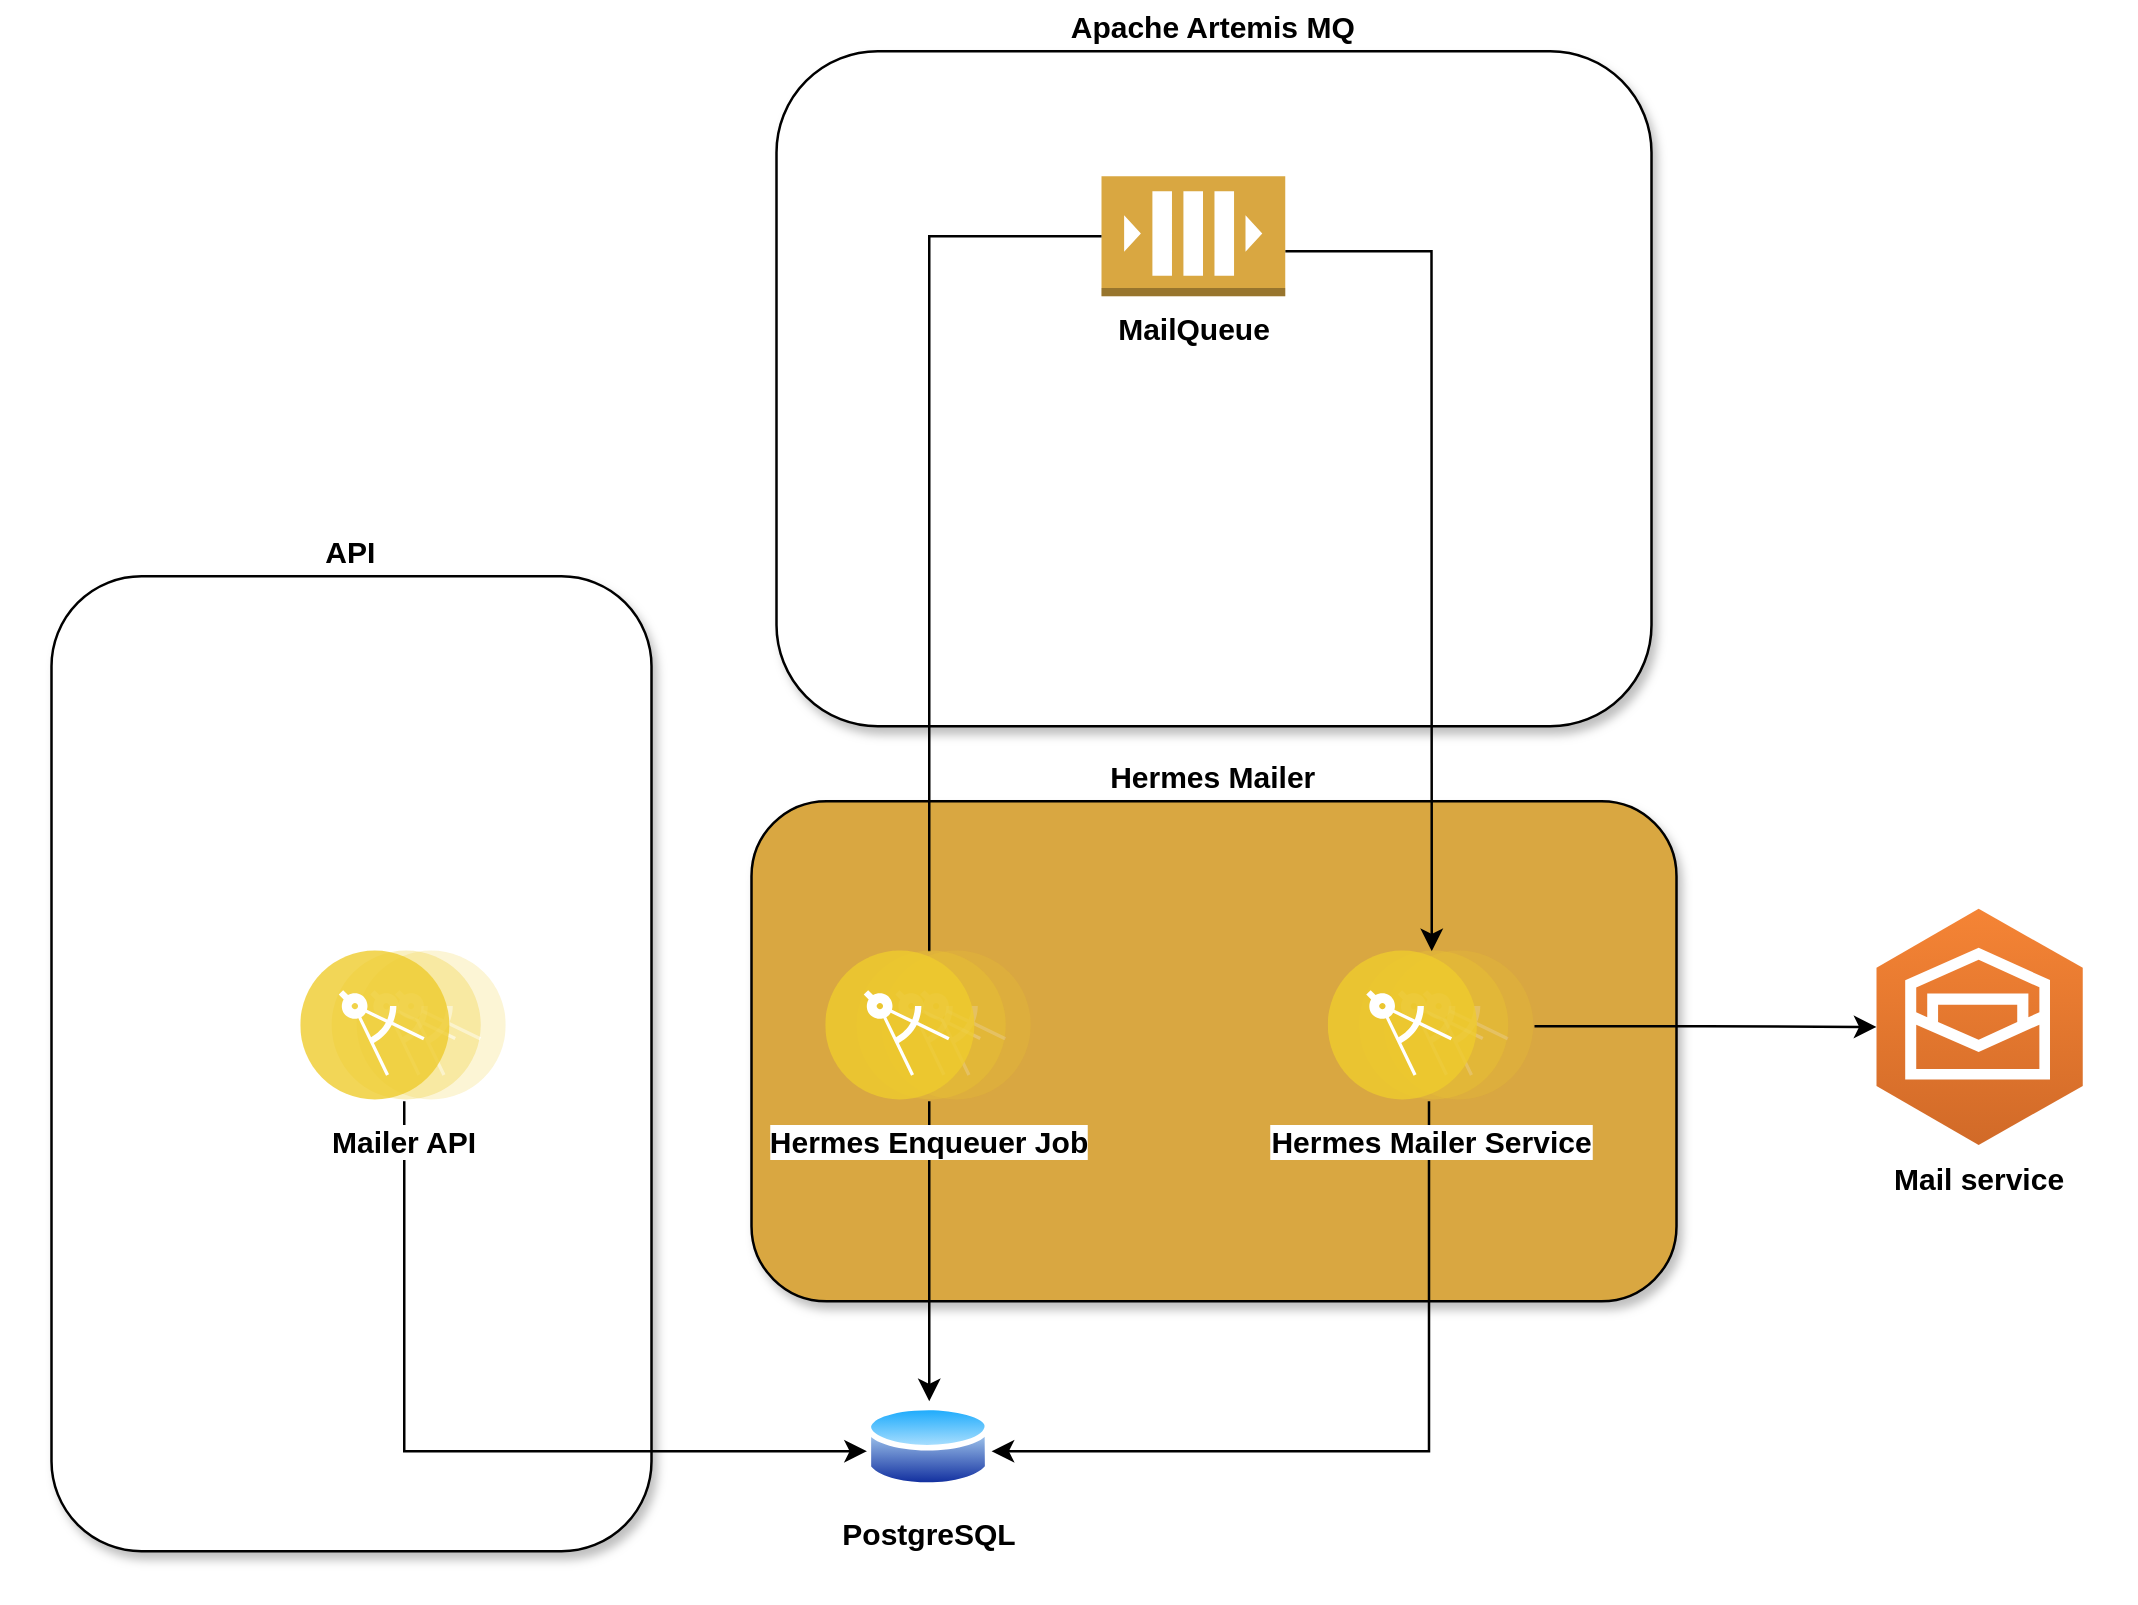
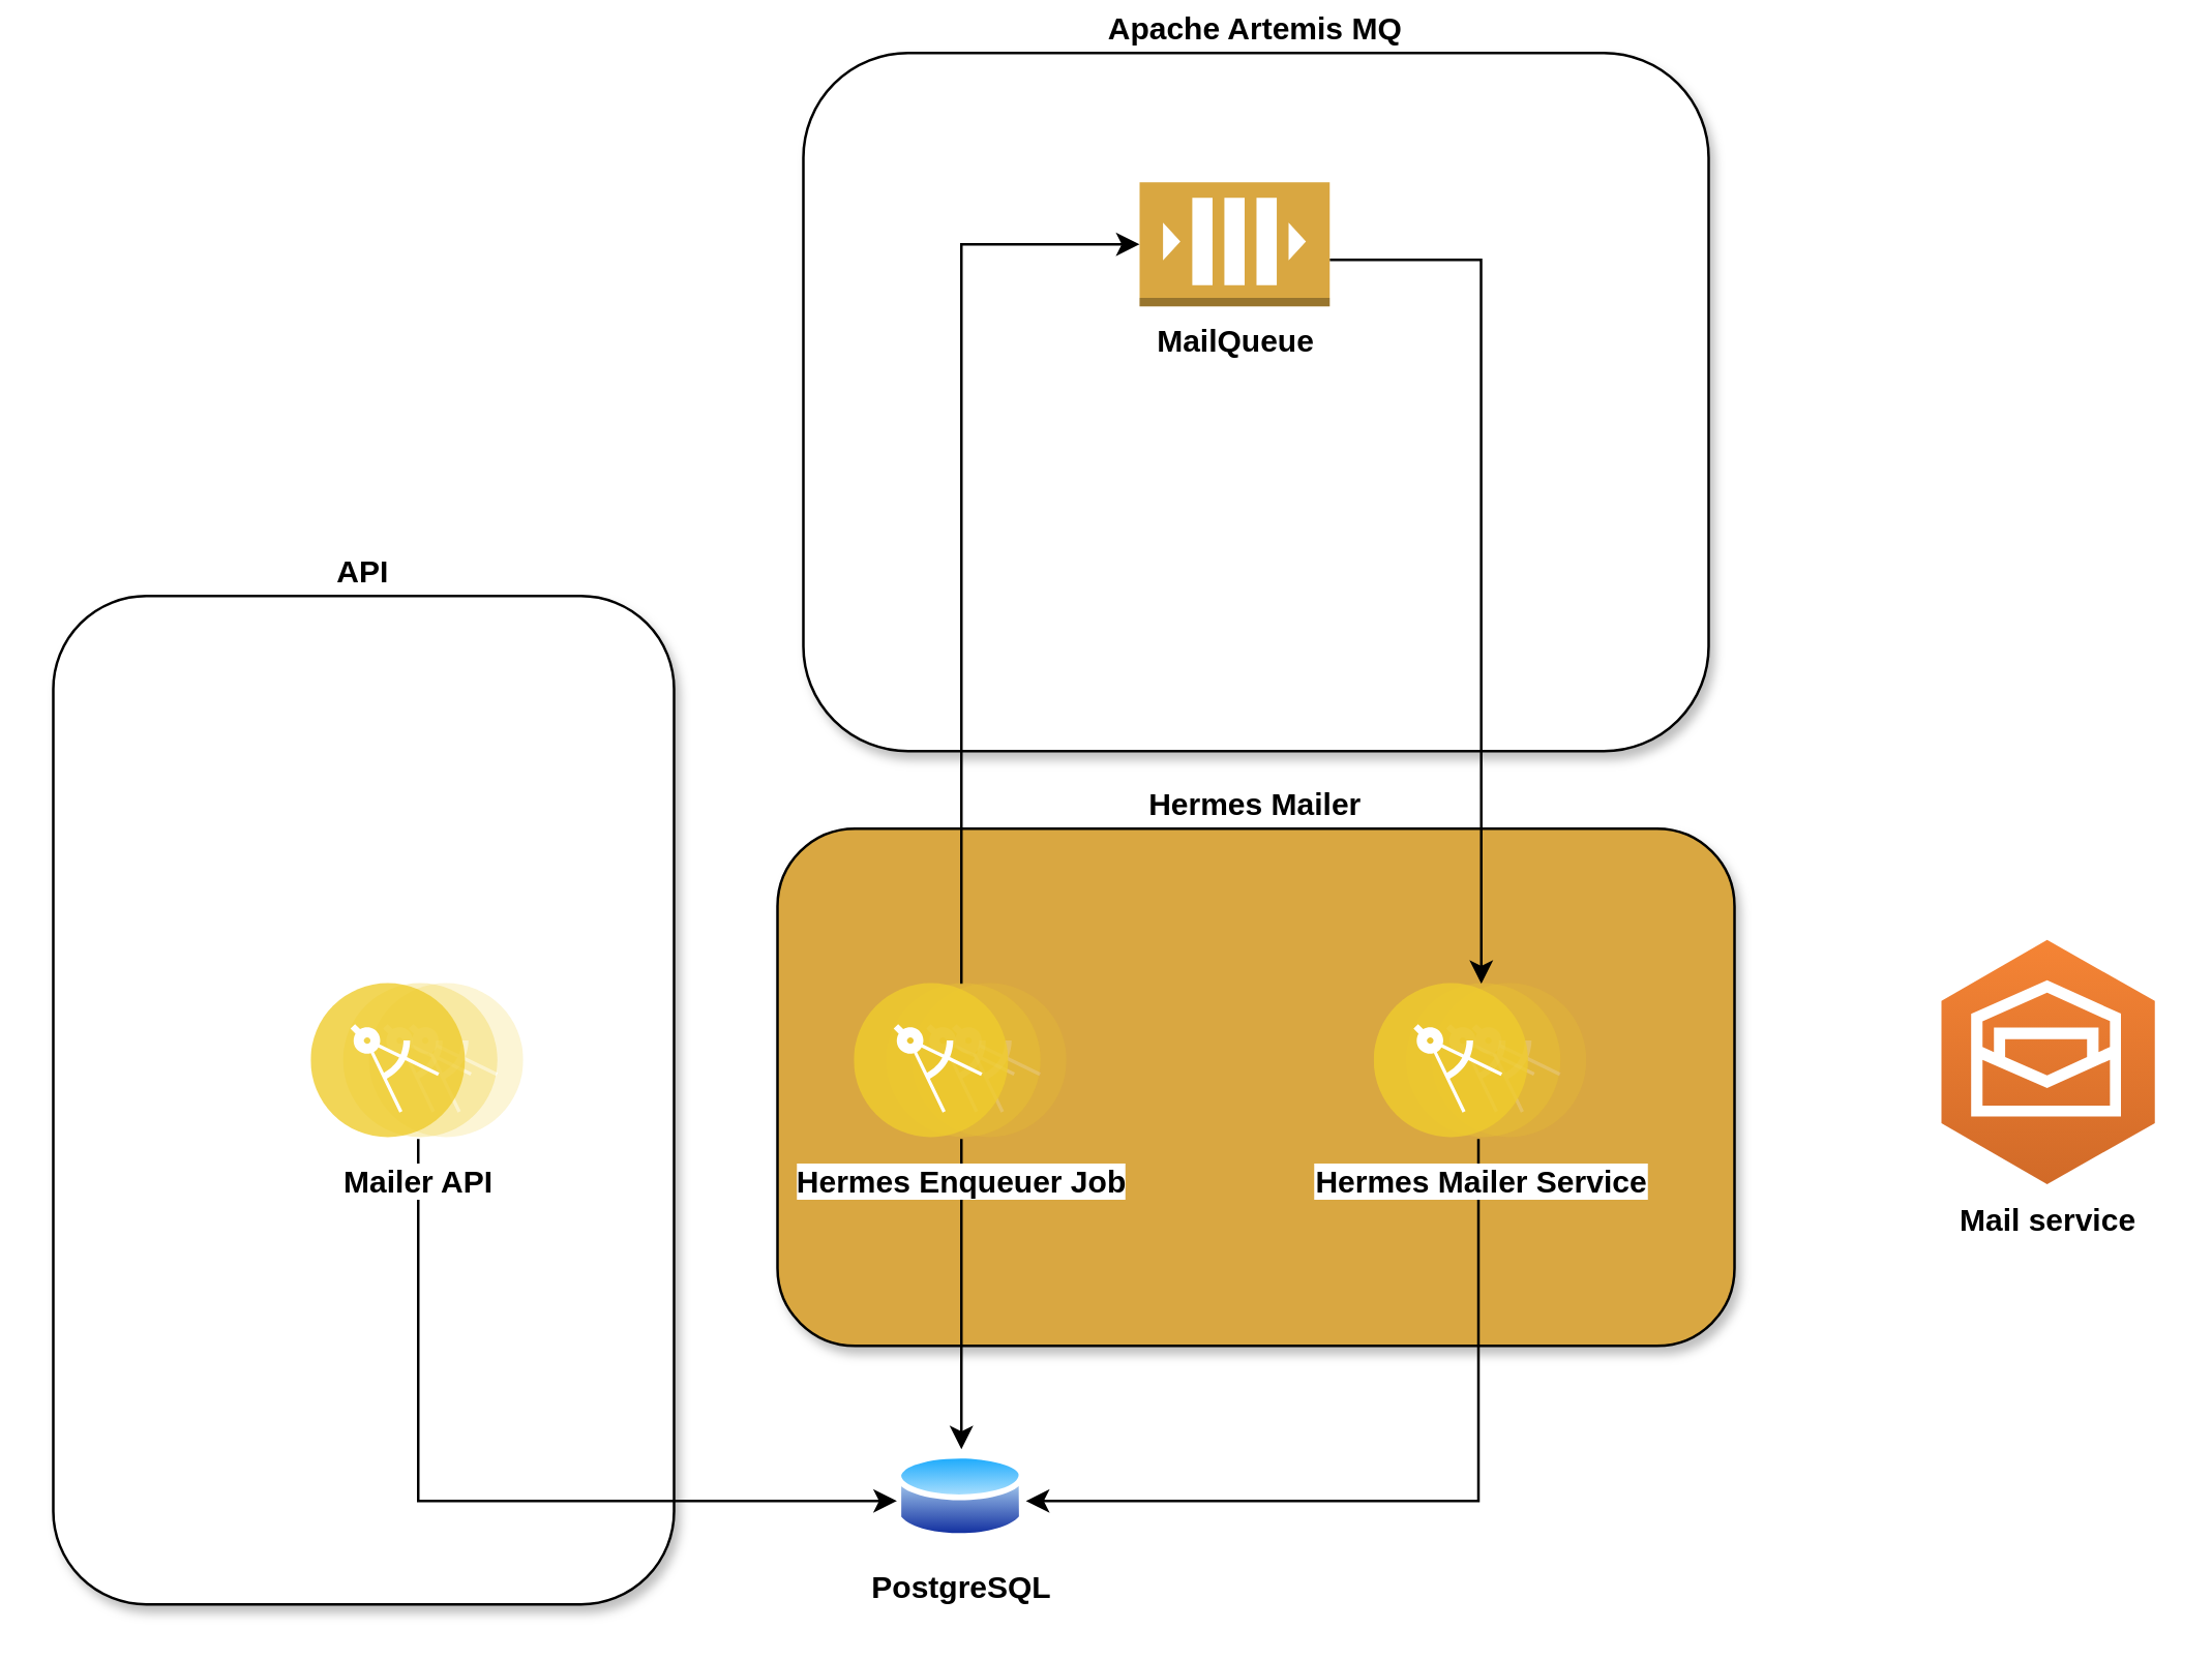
  <mxCell id="0" />
  <mxCell id="1" parent="0" />
  <mxCell id="2" value="&lt;div style=&quot;&quot;&gt;&lt;span style=&quot;background-color: initial;&quot;&gt;Apache Artemis MQ&lt;/span&gt;&lt;/div&gt;" style="rounded=1;whiteSpace=wrap;html=1;shadow=1;align=center;labelPosition=center;verticalLabelPosition=top;verticalAlign=bottom;fontStyle=1" vertex="1" parent="1"><mxGeometry x="310" width="350" height="270" as="geometry" y="20" /></mxCell>
  <mxCell id="3" value="Hermes Mailer" style="rounded=1;whiteSpace=wrap;html=1;shadow=1;labelPosition=center;verticalLabelPosition=top;align=center;verticalAlign=bottom;fontStyle=1;fillColor=#d9a741;" vertex="1" parent="1"><mxGeometry x="300" y="320" width="370" height="200" as="geometry" /></mxCell>
  <mxCell id="4" value="&lt;div style=&quot;&quot;&gt;&lt;span style=&quot;background-color: initial;&quot;&gt;API&lt;/span&gt;&lt;/div&gt;" style="rounded=1;whiteSpace=wrap;html=1;shadow=1;align=center;labelPosition=center;verticalLabelPosition=top;verticalAlign=bottom;fontStyle=1" vertex="1" parent="1"><mxGeometry x="20" y="230" width="240" height="390" as="geometry" /></mxCell>
  <mxCell id="5" style="edgeStyle=orthogonalEdgeStyle;rounded=0;orthogonalLoop=1;jettySize=auto;html=1;fontColor=#000000;" parent="1" source="6" target="15" edge="1"><mxGeometry relative="1" as="geometry"><Array as="points"><mxPoint x="572" y="100" /></Array></mxGeometry></mxCell>
  <mxCell id="6" value="MailQueue" style="outlineConnect=0;dashed=0;verticalLabelPosition=bottom;verticalAlign=top;align=center;html=1;shape=mxgraph.aws3.queue;fillColor=#D9A741;gradientColor=none;fontStyle=1" parent="1" vertex="1"><mxGeometry x="440" y="70" width="73.5" height="48" as="geometry" /></mxCell>
  <mxCell id="7" value="PostgreSQL" style="aspect=fixed;perimeter=ellipsePerimeter;html=1;align=center;shadow=0;dashed=0;spacingTop=3;image;image=img/lib/active_directory/database.svg;fontStyle=1" parent="1" vertex="1"><mxGeometry x="346.1" y="560" width="50" height="37" as="geometry" /></mxCell>
  <mxCell id="8" style="edgeStyle=orthogonalEdgeStyle;rounded=0;orthogonalLoop=1;jettySize=auto;html=1;fontColor=#000000;" parent="1" source="9" target="7" edge="1"><mxGeometry relative="1" as="geometry"><Array as="points"><mxPoint x="161" y="580" /></Array></mxGeometry></mxCell>
  <mxCell id="9" value="Mailer API" style="aspect=fixed;perimeter=ellipsePerimeter;html=1;align=center;shadow=0;dashed=0;fontColor=#000000;labelBackgroundColor=#ffffff;fontSize=12;spacingTop=3;image;image=img/lib/ibm/applications/microservice.svg;fontStyle=1" parent="1" vertex="1"><mxGeometry x="120" y="380" width="82.2" height="60" as="geometry" /></mxCell>
  <mxCell id="10" style="edgeStyle=orthogonalEdgeStyle;rounded=0;orthogonalLoop=1;jettySize=auto;html=1;fontColor=#000000;" parent="1" source="12" target="7" edge="1"><mxGeometry relative="1" as="geometry" /></mxCell>
- <mxCell id="11" style="edgeStyle=orthogonalEdgeStyle;rounded=0;orthogonalLoop=1;jettySize=auto;html=1;entryX=0;entryY=0.5;entryDx=0;entryDy=0;entryPerimeter=0;endArrow=none;" edge="1" parent="1" source="12" target="6"><mxGeometry relative="1" as="geometry"><Array as="points"><mxPoint x="371" y="94" /></Array></mxGeometry></mxCell>
+ <mxCell id="11" style="edgeStyle=orthogonalEdgeStyle;rounded=0;orthogonalLoop=1;jettySize=auto;html=1;entryX=0;entryY=0.5;entryDx=0;entryDy=0;entryPerimeter=0;" edge="1" parent="1" source="12" target="6"><mxGeometry relative="1" as="geometry"><Array as="points"><mxPoint x="371" y="94" /></Array></mxGeometry></mxCell>
  <mxCell id="12" value="Hermes Enqueuer Job&lt;br&gt;" style="aspect=fixed;perimeter=ellipsePerimeter;html=1;align=center;shadow=0;dashed=0;fontColor=#000000;labelBackgroundColor=#ffffff;fontSize=12;spacingTop=3;image;image=img/lib/ibm/applications/microservice.svg;fontStyle=1" parent="1" vertex="1"><mxGeometry x="330" y="380" width="82.2" height="60" as="geometry" /></mxCell>
  <mxCell id="13" style="edgeStyle=orthogonalEdgeStyle;rounded=0;orthogonalLoop=1;jettySize=auto;html=1;fontColor=#000000;" parent="1" source="15" target="7" edge="1"><mxGeometry relative="1" as="geometry"><Array as="points"><mxPoint x="571" y="580" /></Array></mxGeometry></mxCell>
- <mxCell id="14" style="edgeStyle=orthogonalEdgeStyle;rounded=0;orthogonalLoop=1;jettySize=auto;html=1;fontColor=#000000;" parent="1" source="15" target="16" edge="1"><mxGeometry relative="1" as="geometry" /></mxCell>
  <mxCell id="15" value="Hermes Mailer Service" style="aspect=fixed;perimeter=ellipsePerimeter;html=1;align=center;shadow=0;dashed=0;fontColor=#000000;labelBackgroundColor=#ffffff;fontSize=12;spacingTop=3;image;image=img/lib/ibm/applications/microservice.svg;fontStyle=1" parent="1" vertex="1"><mxGeometry x="531" y="380" width="82.2" height="60" as="geometry" /></mxCell>
  <mxCell id="16" value="Mail service" style="outlineConnect=0;dashed=0;verticalLabelPosition=bottom;verticalAlign=top;align=center;html=1;shape=mxgraph.aws3.workmail;fillColor=#D16A28;gradientColor=#F58435;gradientDirection=north;fontColor=#000000;fontStyle=1" parent="1" vertex="1"><mxGeometry x="750" y="363" width="82.5" height="94.5" as="geometry" /></mxCell>
